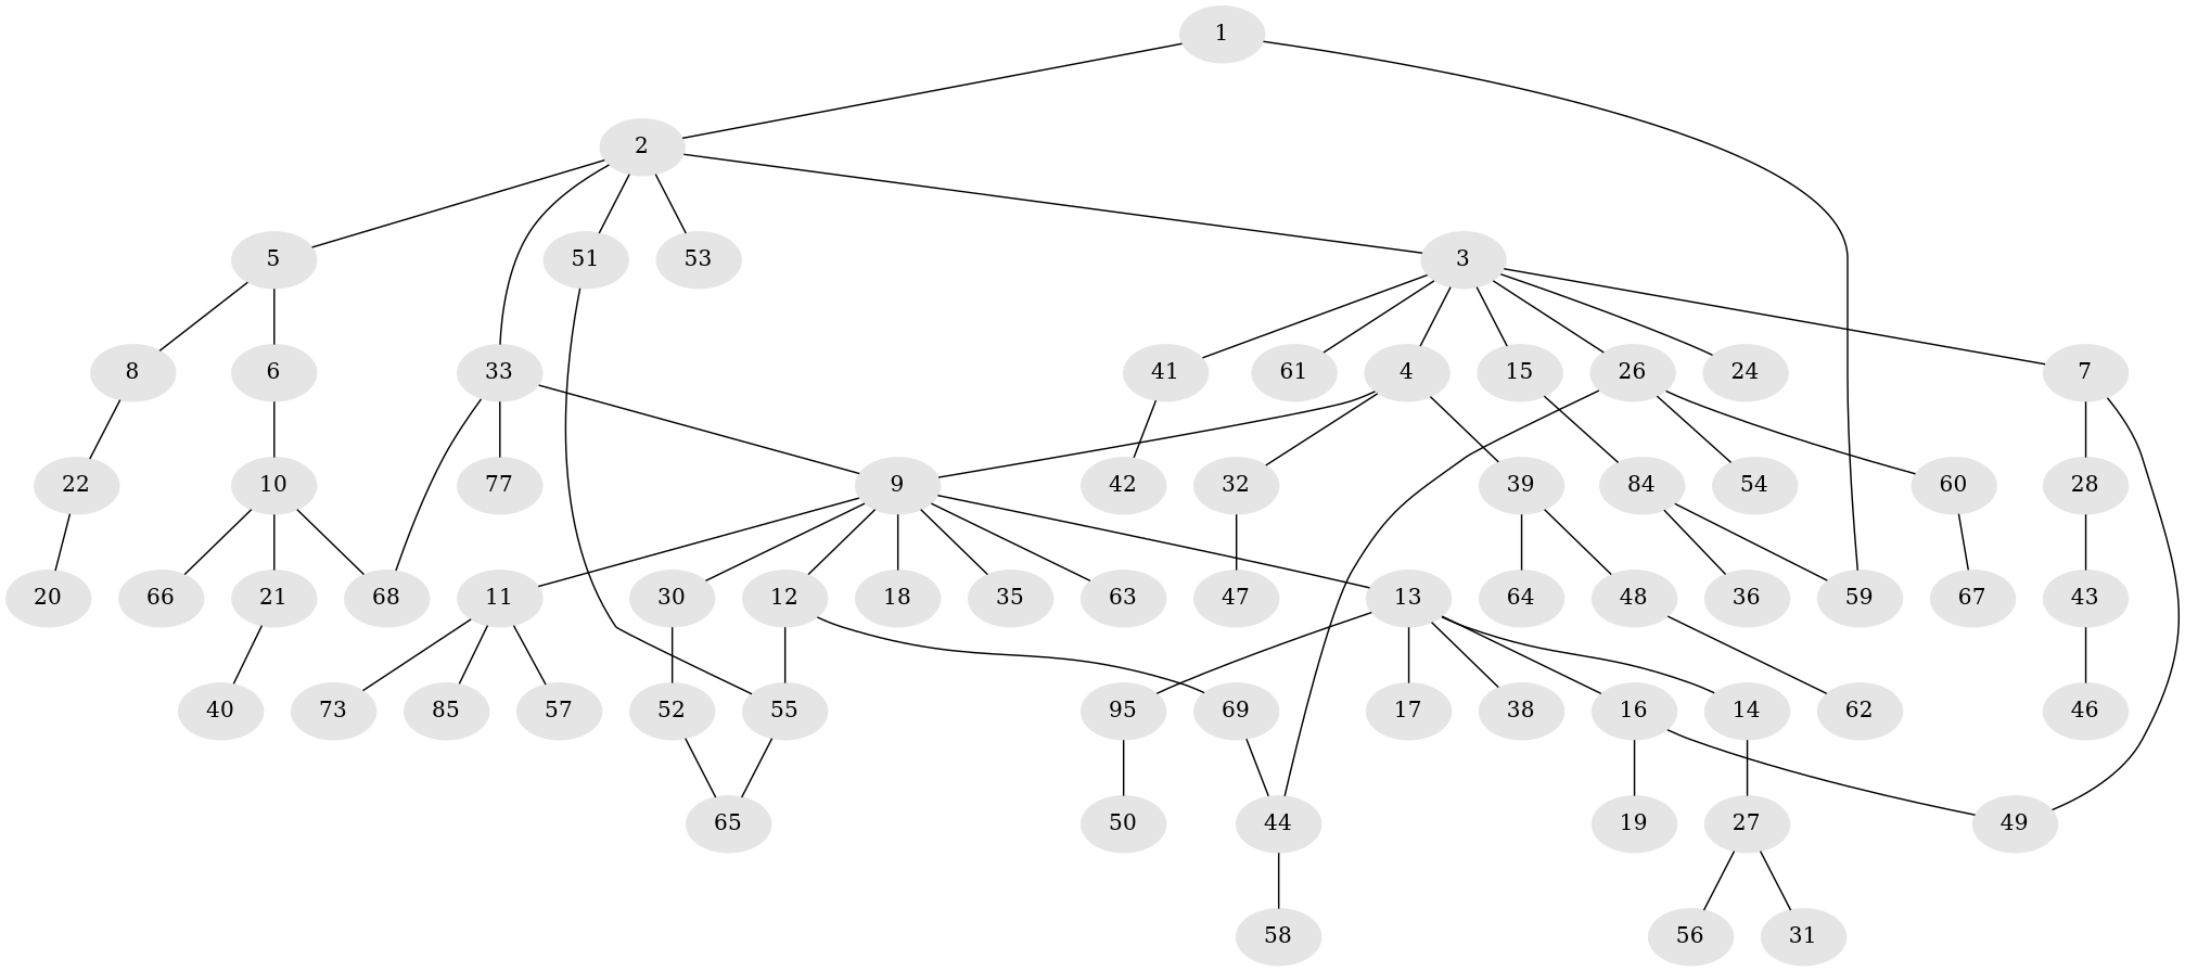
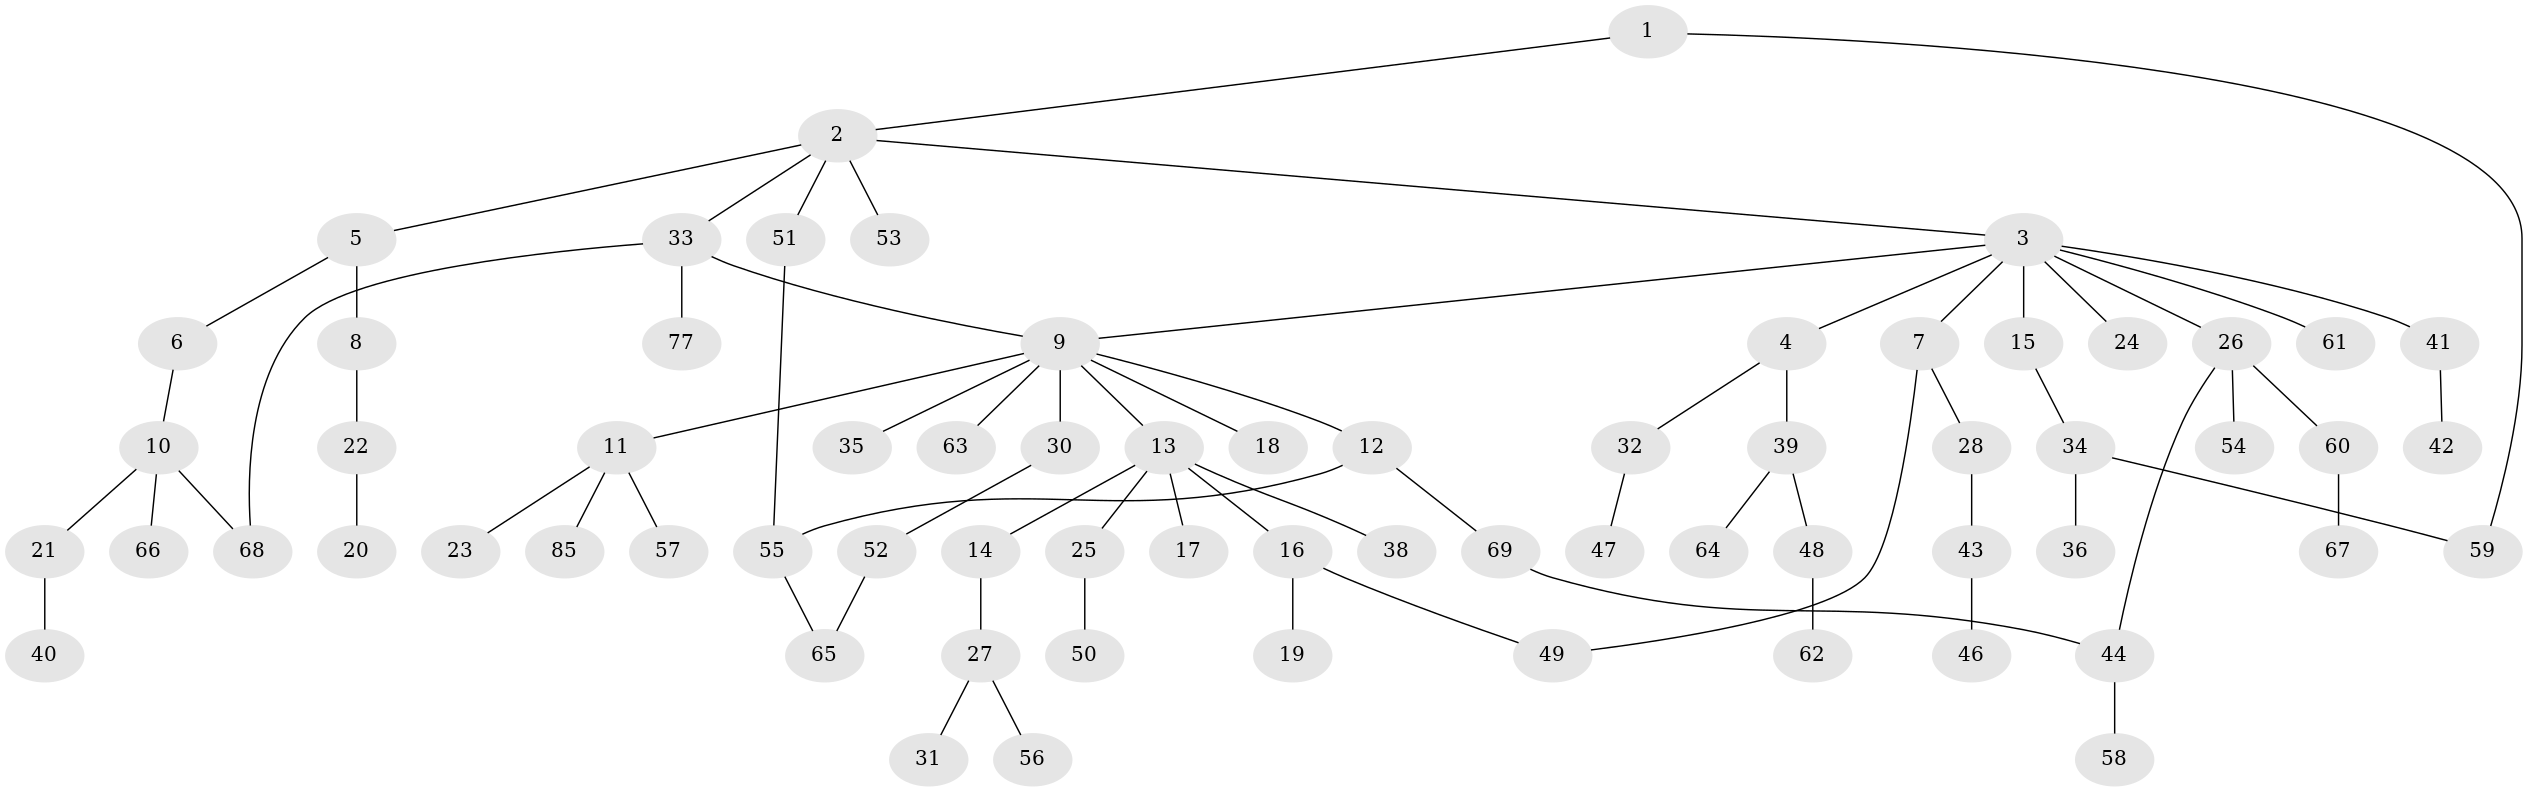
  graph {
    node [color=gray90 style=filled]
    1
    2
    59
    3
    5
    33
    51
    53
    4
    7
    15
    24
    26
    41
    61
    6
    8
    9
    68
    n20 [label=77]
    55
    32
    39
    28
    49
-   34 [label=84]
+   34
    44
    54
    60
    42
    11
    12
    13
    18
    30
    35
    63
    47
    48
    64
    10
    22
    21
    66
    43
    20
-   23 [label=73]
+   23
    n48 [label=85]
    57
    n50 [label=69]
    14
    16
    17
-   25 [label=95]
+   25
    38
    52
    40
    65
    27
    19
    50
    31
    56
    36
    58
    67
    46
    62
    1 -- 2
    1 -- 59
    2 -- 3
    2 -- 5
    2 -- 33
    2 -- 51
    2 -- 53
    3 -- 4
    3 -- 7
    3 -- 15
    3 -- 24
    3 -- 26
    3 -- 41
    3 -- 61
    5 -- 6
    5 -- 8
    33 -- 9
    33 -- 68
    33 -- n20
    51 -- 55
-   4 -- 9
+   3 -- 9
    4 -- 32
    4 -- 39
    7 -- 28
    7 -- 49
    15 -- 34
    26 -- 44
    26 -- 54
    26 -- 60
    41 -- 42
    6 -- 10
    8 -- 22
    9 -- 11
    9 -- 12
    9 -- 13
    9 -- 18
    9 -- 30
    9 -- 35
    9 -- 63
    55 -- 65
    32 -- 47
    39 -- 48
    39 -- 64
    28 -- 43
    34 -- 59
    34 -- 36
    44 -- 58
    60 -- 67
    11 -- 23
    11 -- n48
    11 -- 57
    12 -- 55
    12 -- n50
    13 -- 14
    13 -- 16
    13 -- 17
    13 -- 25
    13 -- 38
    30 -- 52
    48 -- 62
    10 -- 68
    10 -- 21
    10 -- 66
    22 -- 20
    21 -- 40
    43 -- 46
    n50 -- 44
    14 -- 27
    16 -- 49
    16 -- 19
    25 -- 50
    52 -- 65
    27 -- 31
    27 -- 56
  }
